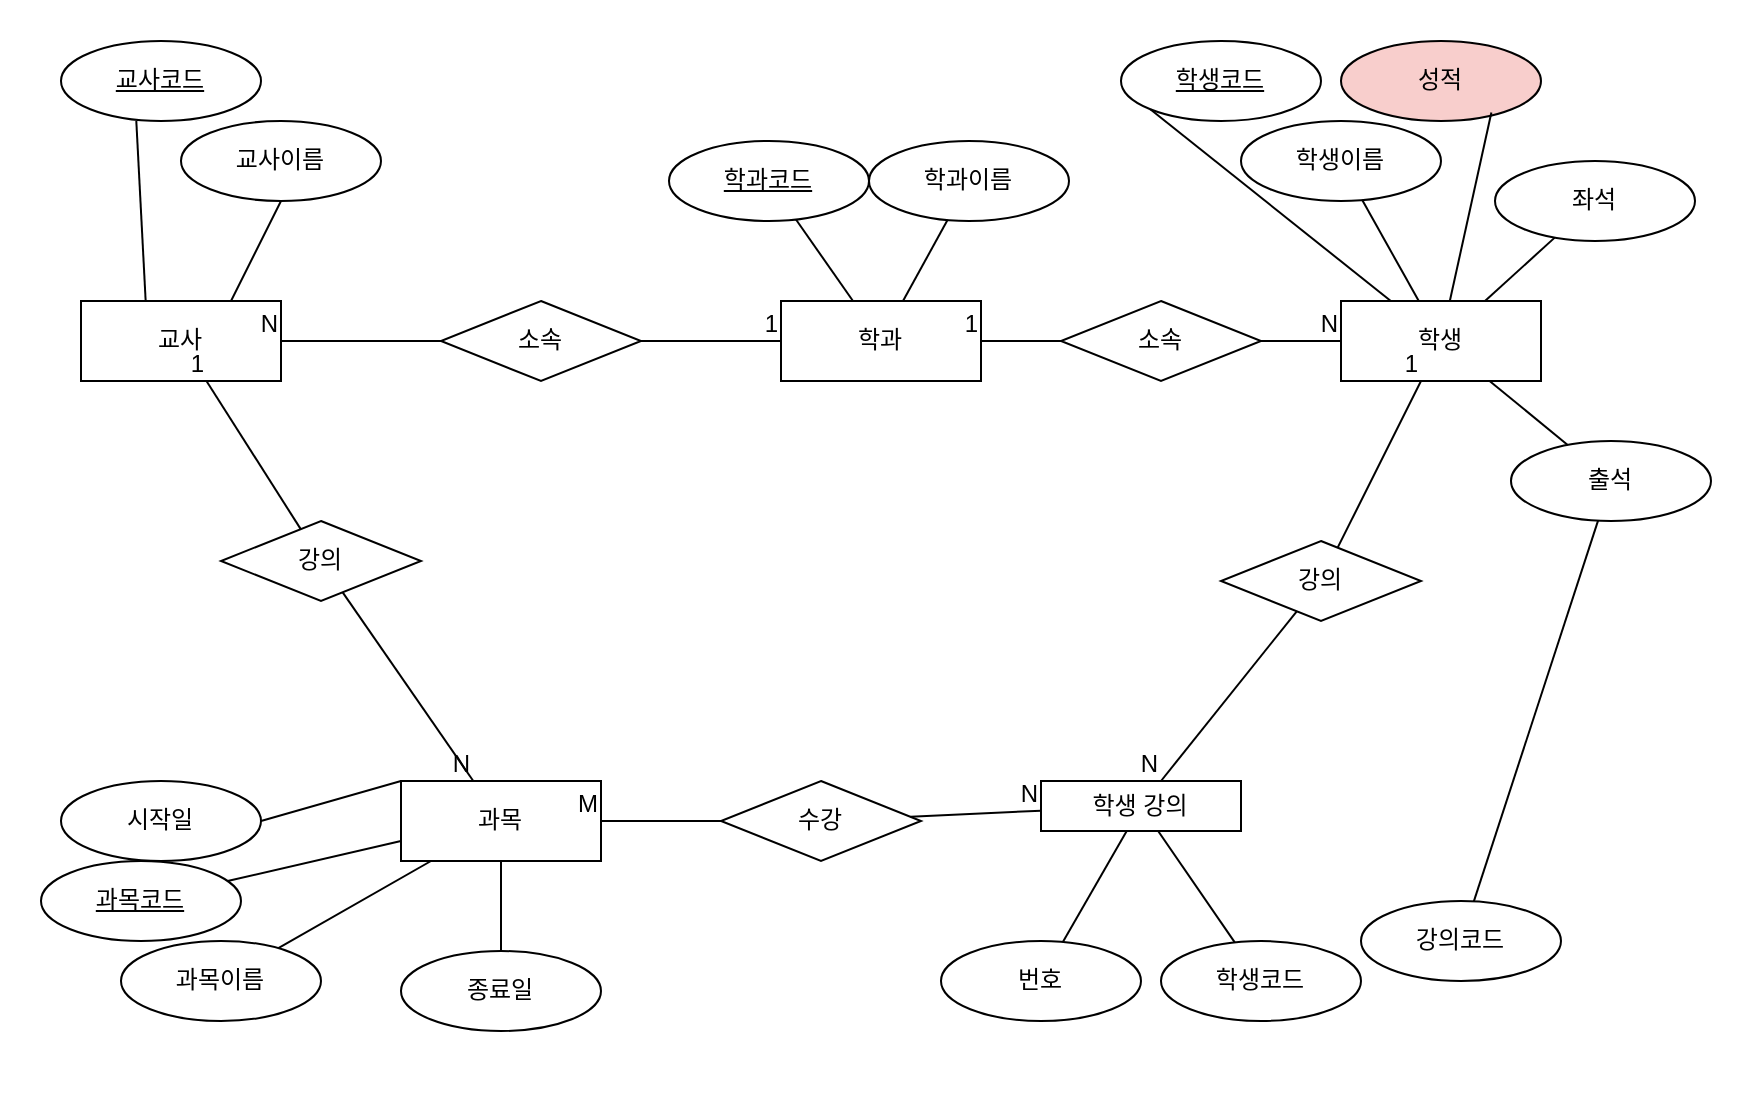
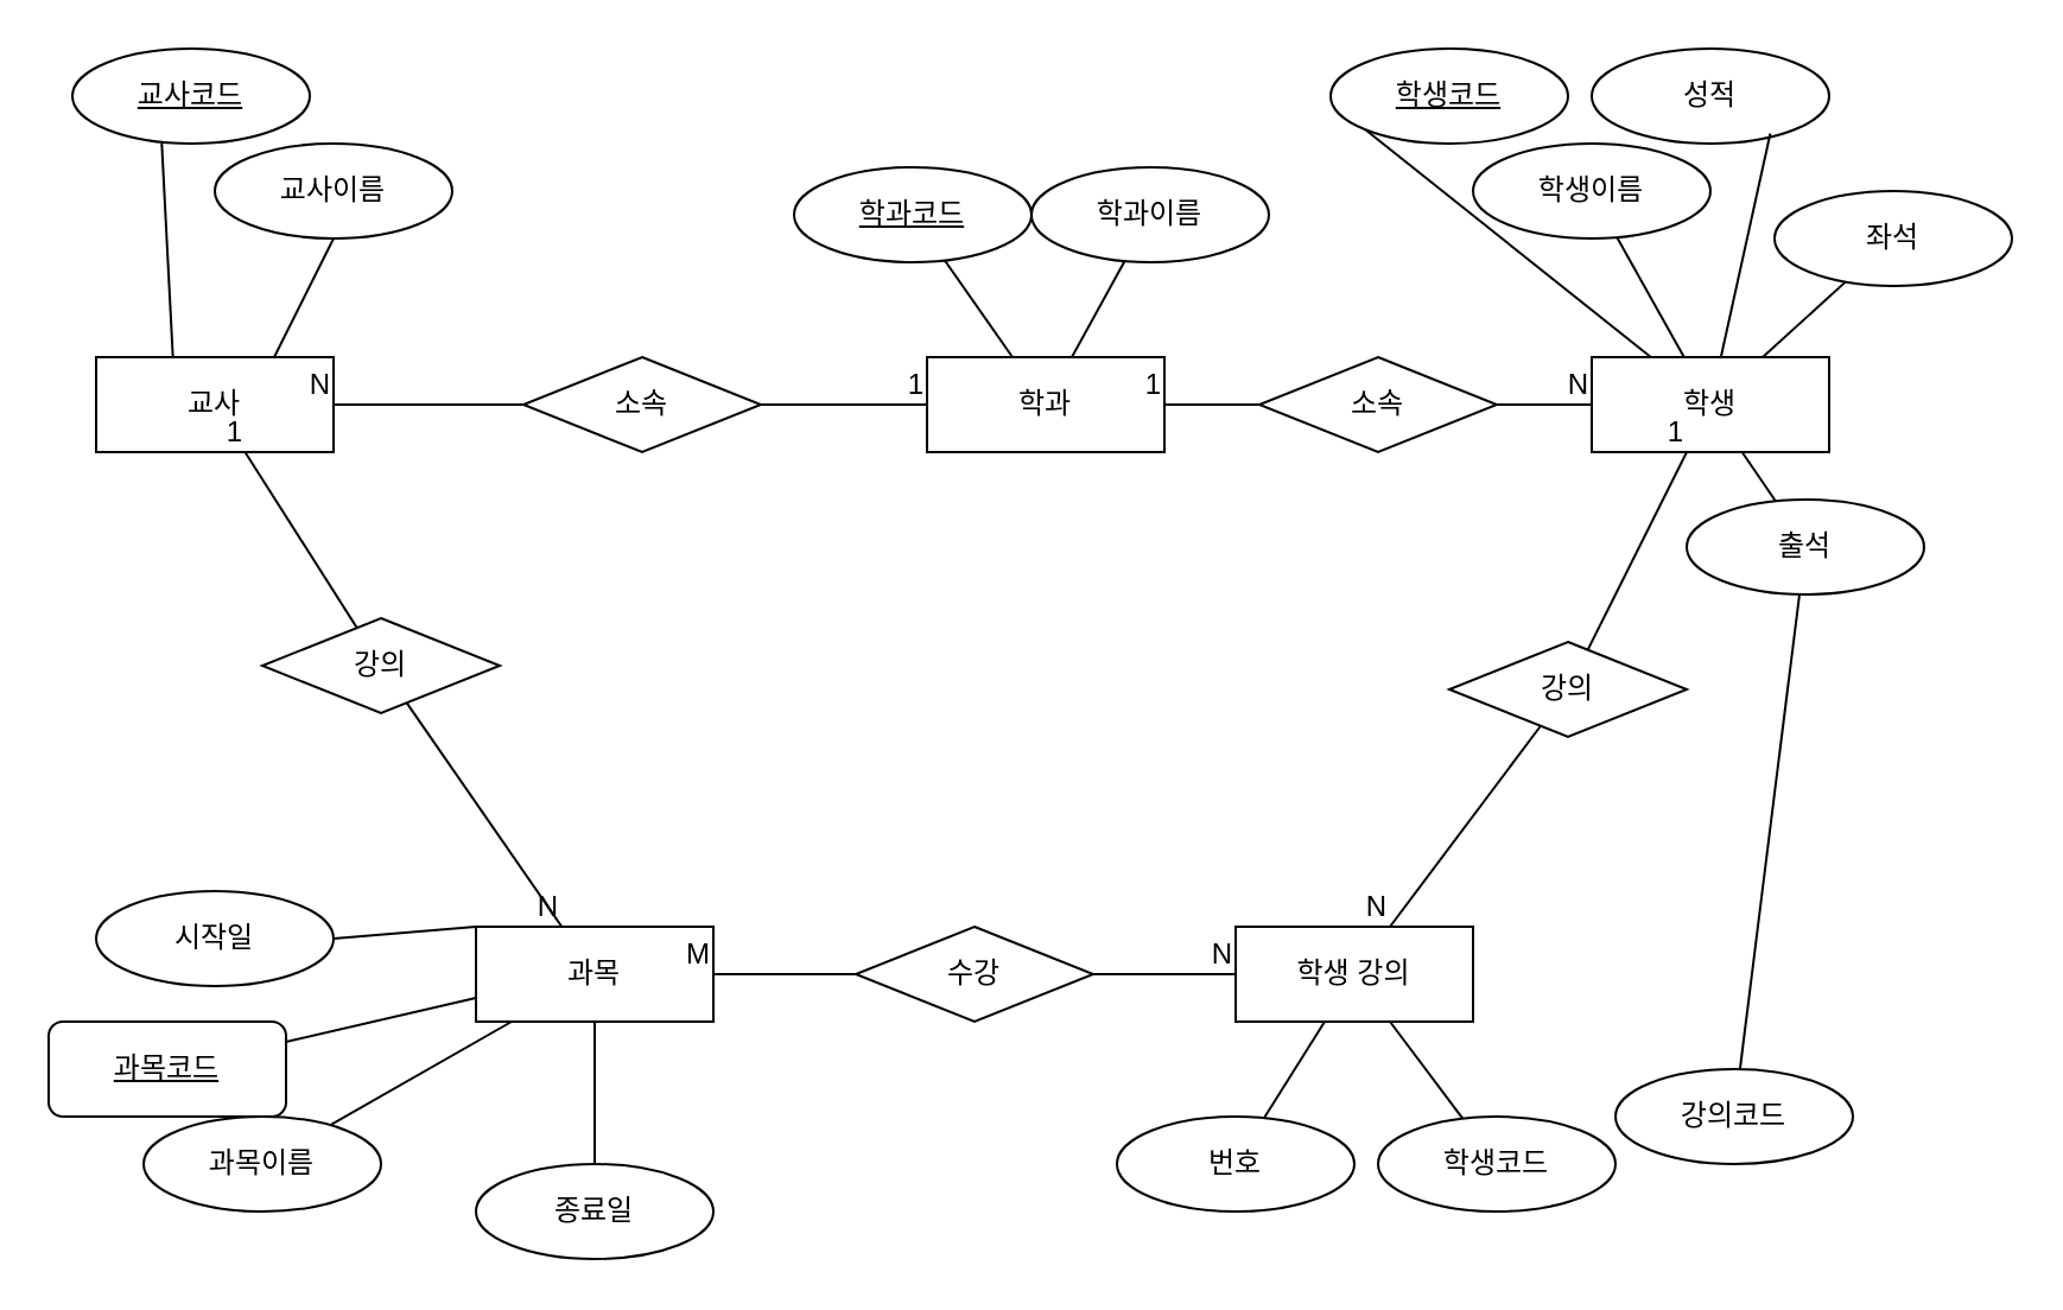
  <mxCell id="0" />
  <mxCell id="1" parent="0" />
  <mxCell id="2" value="학과" style="whiteSpace=wrap;html=1;align=center;" parent="1" vertex="1"><mxGeometry x="390" y="150" width="100" height="40" as="geometry" /></mxCell>
  <mxCell id="3" value="교사" style="whiteSpace=wrap;html=1;align=center;" parent="1" vertex="1"><mxGeometry x="40" y="150" width="100" height="40" as="geometry" /></mxCell>
- <mxCell id="4" value="학생 강의" style="whiteSpace=wrap;html=1;align=center;" parent="1" vertex="1"><mxGeometry x="520" y="390" width="100" height="25" as="geometry" /></mxCell>
+ <mxCell id="4" value="학생 강의" style="whiteSpace=wrap;html=1;align=center;" parent="1" vertex="1"><mxGeometry x="520" y="390" width="100" height="40" as="geometry" /></mxCell>
  <mxCell id="5" value="과목" style="whiteSpace=wrap;html=1;align=center;" parent="1" vertex="1"><mxGeometry x="200" y="390" width="100" height="40" as="geometry" /></mxCell>
  <mxCell id="6" value="학생" style="whiteSpace=wrap;html=1;align=center;" parent="1" vertex="1"><mxGeometry x="670" y="150" width="100" height="40" as="geometry" /></mxCell>
  <mxCell id="7" value="수강" style="shape=rhombus;perimeter=rhombusPerimeter;whiteSpace=wrap;html=1;align=center;" parent="1" vertex="1"><mxGeometry x="360" y="390" width="100" height="40" as="geometry" /></mxCell>
  <mxCell id="8" value="강의" style="shape=rhombus;perimeter=rhombusPerimeter;whiteSpace=wrap;html=1;align=center;" parent="1" vertex="1"><mxGeometry x="110" y="260" width="100" height="40" as="geometry" /></mxCell>
  <mxCell id="9" value="강의" style="shape=rhombus;perimeter=rhombusPerimeter;whiteSpace=wrap;html=1;align=center;" parent="1" vertex="1"><mxGeometry x="610" y="270" width="100" height="40" as="geometry" /></mxCell>
  <mxCell id="10" value="소속" style="shape=rhombus;perimeter=rhombusPerimeter;whiteSpace=wrap;html=1;align=center;" parent="1" vertex="1"><mxGeometry x="530" y="150" width="100" height="40" as="geometry" /></mxCell>
  <mxCell id="11" value="소속" style="shape=rhombus;perimeter=rhombusPerimeter;whiteSpace=wrap;html=1;align=center;" parent="1" vertex="1"><mxGeometry x="220" y="150" width="100" height="40" as="geometry" /></mxCell>
  <mxCell id="12" value="" style="endArrow=none;html=1;rounded=0;entryX=0;entryY=0.5;entryDx=0;entryDy=0;exitX=1;exitY=0.5;exitDx=0;exitDy=0;" parent="1" source="11" target="2" edge="1"><mxGeometry relative="1" as="geometry"><mxPoint x="290" y="240" as="sourcePoint" /><mxPoint x="450" y="240" as="targetPoint" /></mxGeometry></mxCell>
  <mxCell id="13" value="1" style="resizable=0;html=1;whiteSpace=wrap;align=right;verticalAlign=bottom;" parent="12" connectable="0" vertex="1"><mxGeometry x="1" relative="1" as="geometry" /></mxCell>
  <mxCell id="14" value="" style="endArrow=none;html=1;rounded=0;entryX=1;entryY=0.5;entryDx=0;entryDy=0;exitX=0;exitY=0.5;exitDx=0;exitDy=0;" parent="1" source="11" target="3" edge="1"><mxGeometry relative="1" as="geometry"><mxPoint x="330" y="280" as="sourcePoint" /><mxPoint x="490" y="280" as="targetPoint" /></mxGeometry></mxCell>
  <mxCell id="15" value="N" style="resizable=0;html=1;whiteSpace=wrap;align=right;verticalAlign=bottom;" parent="14" connectable="0" vertex="1"><mxGeometry x="1" relative="1" as="geometry" /></mxCell>
  <mxCell id="16" value="&lt;u&gt;교사코드&lt;/u&gt;" style="ellipse;whiteSpace=wrap;html=1;align=center;" parent="1" vertex="1"><mxGeometry x="30" y="20" width="100" height="40" as="geometry" /></mxCell>
  <mxCell id="17" value="교사이름" style="ellipse;whiteSpace=wrap;html=1;align=center;" parent="1" vertex="1"><mxGeometry x="90" y="60" width="100" height="40" as="geometry" /></mxCell>
- <mxCell id="18" value="&lt;u&gt;과목코드&lt;/u&gt;" style="ellipse;whiteSpace=wrap;html=1;align=center;" parent="1" vertex="1"><mxGeometry y="430" width="100" height="40" as="geometry" x="20" /></mxCell>
+ <mxCell id="18" value="&lt;u&gt;과목코드&lt;/u&gt;" style="whiteSpace=wrap;html=1;align=center;rounded=1;" parent="1" vertex="1"><mxGeometry y="430" width="100" height="40" as="geometry" x="20" /></mxCell>
  <mxCell id="19" value="과목이름" style="ellipse;whiteSpace=wrap;html=1;align=center;" parent="1" vertex="1"><mxGeometry x="60" y="470" width="100" height="40" as="geometry" /></mxCell>
- <mxCell id="20" value="종료일" style="ellipse;whiteSpace=wrap;html=1;align=center;" parent="1" vertex="1"><mxGeometry x="200" y="475" width="100" height="40" as="geometry" /></mxCell>
- <mxCell id="21" value="시작일" style="ellipse;whiteSpace=wrap;html=1;align=center;" parent="1" vertex="1"><mxGeometry x="30" y="390" width="100" height="40" as="geometry" /></mxCell>
+ <mxCell id="20" value="종료일" style="ellipse;whiteSpace=wrap;html=1;align=center;" parent="1" vertex="1"><mxGeometry x="200" y="490" width="100" height="40" as="geometry" /></mxCell>
+ <mxCell id="21" value="시작일" style="ellipse;whiteSpace=wrap;html=1;align=center;" parent="1" vertex="1"><mxGeometry x="40" y="375" width="100" height="40" as="geometry" /></mxCell>
  <mxCell id="22" value="번호" style="ellipse;whiteSpace=wrap;html=1;align=center;" parent="1" vertex="1"><mxGeometry x="470" y="470" width="100" height="40" as="geometry" /></mxCell>
  <mxCell id="23" value="학생코드" style="ellipse;whiteSpace=wrap;html=1;align=center;" parent="1" vertex="1"><mxGeometry x="580" y="470" width="100" height="40" as="geometry" /></mxCell>
  <mxCell id="24" value="강의코드" style="ellipse;whiteSpace=wrap;html=1;align=center;" parent="1" vertex="1"><mxGeometry x="680" y="450" width="100" height="40" as="geometry" /></mxCell>
  <mxCell id="25" value="&lt;u&gt;학과코드&lt;/u&gt;" style="ellipse;whiteSpace=wrap;html=1;align=center;" parent="1" vertex="1"><mxGeometry x="334" y="70" width="100" height="40" as="geometry" /></mxCell>
  <mxCell id="26" value="학과이름" style="ellipse;whiteSpace=wrap;html=1;align=center;" parent="1" vertex="1"><mxGeometry x="434" y="70" width="100" height="40" as="geometry" /></mxCell>
  <mxCell id="27" value="&lt;u&gt;학생코드&lt;/u&gt;" style="ellipse;whiteSpace=wrap;html=1;align=center;" parent="1" vertex="1"><mxGeometry x="560" y="20" width="100" height="40" as="geometry" /></mxCell>
  <mxCell id="28" value="학생이름" style="ellipse;whiteSpace=wrap;html=1;align=center;" parent="1" vertex="1"><mxGeometry x="620" y="60" width="100" height="40" as="geometry" /></mxCell>
- <mxCell id="29" value="성적" style="ellipse;whiteSpace=wrap;html=1;align=center;fillColor=#f8cecc;" parent="1" vertex="1"><mxGeometry x="670" y="20" width="100" height="40" as="geometry" /></mxCell>
- <mxCell id="30" value="출석" style="ellipse;whiteSpace=wrap;html=1;align=center;" parent="1" vertex="1"><mxGeometry x="755" y="220" width="100" height="40" as="geometry" /></mxCell>
+ <mxCell id="29" value="성적" style="ellipse;whiteSpace=wrap;html=1;align=center;" parent="1" vertex="1"><mxGeometry x="670" y="20" width="100" height="40" as="geometry" /></mxCell>
+ <mxCell id="30" value="출석" style="ellipse;whiteSpace=wrap;html=1;align=center;" parent="1" vertex="1"><mxGeometry x="710" y="210" width="100" height="40" as="geometry" /></mxCell>
  <mxCell id="31" value="" style="endArrow=none;html=1;rounded=0;exitX=0.75;exitY=0;exitDx=0;exitDy=0;entryX=0.5;entryY=1;entryDx=0;entryDy=0;" parent="1" source="3" target="17" edge="1"><mxGeometry relative="1" as="geometry"><mxPoint x="380" y="280" as="sourcePoint" /><mxPoint x="540" y="280" as="targetPoint" /></mxGeometry></mxCell>
  <mxCell id="32" value="" style="endArrow=none;html=1;rounded=0;exitX=0.372;exitY=0.074;exitDx=0;exitDy=0;exitPerimeter=0;entryX=0.425;entryY=1.065;entryDx=0;entryDy=0;entryPerimeter=0;" parent="1" edge="1"><mxGeometry relative="1" as="geometry"><mxPoint x="72.35" y="150.36" as="sourcePoint" /><mxPoint x="67.65" y="60" as="targetPoint" /></mxGeometry></mxCell>
  <mxCell id="33" value="" style="endArrow=none;html=1;rounded=0;exitX=0;exitY=0;exitDx=0;exitDy=0;entryX=1;entryY=0.5;entryDx=0;entryDy=0;" parent="1" source="5" target="21" edge="1"><mxGeometry relative="1" as="geometry"><mxPoint x="380" y="280" as="sourcePoint" /><mxPoint x="540" y="280" as="targetPoint" /></mxGeometry></mxCell>
  <mxCell id="34" value="" style="endArrow=none;html=1;rounded=0;exitX=0;exitY=0.75;exitDx=0;exitDy=0;" parent="1" source="5" target="18" edge="1"><mxGeometry relative="1" as="geometry"><mxPoint x="380" y="280" as="sourcePoint" /><mxPoint x="540" y="280" as="targetPoint" /></mxGeometry></mxCell>
  <mxCell id="35" value="" style="endArrow=none;html=1;rounded=0;" parent="1" source="5" target="19" edge="1"><mxGeometry relative="1" as="geometry"><mxPoint x="380" y="280" as="sourcePoint" /><mxPoint x="540" y="280" as="targetPoint" /></mxGeometry></mxCell>
  <mxCell id="36" value="" style="endArrow=none;html=1;rounded=0;" parent="1" source="5" target="20" edge="1"><mxGeometry relative="1" as="geometry"><mxPoint x="380" y="280" as="sourcePoint" /><mxPoint x="540" y="280" as="targetPoint" /></mxGeometry></mxCell>
  <mxCell id="37" value="" style="endArrow=none;html=1;rounded=0;" parent="1" source="22" target="4" edge="1"><mxGeometry relative="1" as="geometry"><mxPoint x="380" y="280" as="sourcePoint" /><mxPoint x="540" y="280" as="targetPoint" /></mxGeometry></mxCell>
  <mxCell id="38" value="" style="endArrow=none;html=1;rounded=0;" parent="1" source="23" target="4" edge="1"><mxGeometry relative="1" as="geometry"><mxPoint x="380" y="280" as="sourcePoint" /><mxPoint x="540" y="280" as="targetPoint" /></mxGeometry></mxCell>
  <mxCell id="39" value="" style="endArrow=none;html=1;rounded=0;" parent="1" source="24" target="30" edge="1"><mxGeometry relative="1" as="geometry"><mxPoint x="380" y="280" as="sourcePoint" /><mxPoint x="540" y="280" as="targetPoint" /></mxGeometry></mxCell>
  <mxCell id="40" value="" style="endArrow=none;html=1;rounded=0;exitX=0;exitY=1;exitDx=0;exitDy=0;" parent="1" source="27" target="6" edge="1"><mxGeometry relative="1" as="geometry"><mxPoint x="380" y="280" as="sourcePoint" /><mxPoint x="540" y="280" as="targetPoint" /></mxGeometry></mxCell>
  <mxCell id="41" value="" style="endArrow=none;html=1;rounded=0;" parent="1" source="28" target="6" edge="1"><mxGeometry relative="1" as="geometry"><mxPoint x="380" y="280" as="sourcePoint" /><mxPoint x="540" y="280" as="targetPoint" /></mxGeometry></mxCell>
  <mxCell id="42" value="" style="endArrow=none;html=1;rounded=0;exitX=0.752;exitY=0.894;exitDx=0;exitDy=0;exitPerimeter=0;" parent="1" source="29" target="6" edge="1"><mxGeometry relative="1" as="geometry"><mxPoint x="380" y="280" as="sourcePoint" /><mxPoint x="540" y="280" as="targetPoint" /></mxGeometry></mxCell>
  <mxCell id="43" value="" style="endArrow=none;html=1;rounded=0;" parent="1" source="30" target="6" edge="1"><mxGeometry relative="1" as="geometry"><mxPoint x="380" y="280" as="sourcePoint" /><mxPoint x="540" y="280" as="targetPoint" /></mxGeometry></mxCell>
  <mxCell id="44" value="" style="endArrow=none;html=1;rounded=0;" parent="1" source="2" target="25" edge="1"><mxGeometry relative="1" as="geometry"><mxPoint x="380" y="280" as="sourcePoint" /><mxPoint x="540" y="280" as="targetPoint" /></mxGeometry></mxCell>
  <mxCell id="45" value="" style="endArrow=none;html=1;rounded=0;" parent="1" source="2" target="26" edge="1"><mxGeometry relative="1" as="geometry"><mxPoint x="380" y="280" as="sourcePoint" /><mxPoint x="540" y="280" as="targetPoint" /></mxGeometry></mxCell>
  <mxCell id="46" value="" style="endArrow=none;html=1;rounded=0;" parent="1" source="8" target="3" edge="1"><mxGeometry relative="1" as="geometry"><mxPoint x="380" y="280" as="sourcePoint" /><mxPoint x="540" y="280" as="targetPoint" /></mxGeometry></mxCell>
  <mxCell id="47" value="1" style="resizable=0;html=1;whiteSpace=wrap;align=right;verticalAlign=bottom;" parent="46" connectable="0" vertex="1"><mxGeometry x="1" relative="1" as="geometry" /></mxCell>
  <mxCell id="48" value="" style="endArrow=none;html=1;rounded=0;" parent="1" source="8" target="5" edge="1"><mxGeometry relative="1" as="geometry"><mxPoint x="380" y="280" as="sourcePoint" /><mxPoint x="540" y="280" as="targetPoint" /></mxGeometry></mxCell>
  <mxCell id="49" value="N" style="resizable=0;html=1;whiteSpace=wrap;align=right;verticalAlign=bottom;" parent="48" connectable="0" vertex="1"><mxGeometry x="1" relative="1" as="geometry" /></mxCell>
  <mxCell id="50" value="" style="endArrow=none;html=1;rounded=0;" parent="1" source="7" target="4" edge="1"><mxGeometry relative="1" as="geometry"><mxPoint x="380" y="280" as="sourcePoint" /><mxPoint x="540" y="280" as="targetPoint" /></mxGeometry></mxCell>
  <mxCell id="51" value="N" style="resizable=0;html=1;whiteSpace=wrap;align=right;verticalAlign=bottom;" parent="50" connectable="0" vertex="1"><mxGeometry x="1" relative="1" as="geometry" /></mxCell>
  <mxCell id="52" value="" style="endArrow=none;html=1;rounded=0;exitX=0;exitY=0.5;exitDx=0;exitDy=0;" parent="1" source="7" target="5" edge="1"><mxGeometry relative="1" as="geometry"><mxPoint x="380" y="280" as="sourcePoint" /><mxPoint x="540" y="280" as="targetPoint" /></mxGeometry></mxCell>
  <mxCell id="53" value="M" style="resizable=0;html=1;whiteSpace=wrap;align=right;verticalAlign=bottom;" parent="52" connectable="0" vertex="1"><mxGeometry x="1" relative="1" as="geometry" /></mxCell>
  <mxCell id="54" value="" style="endArrow=none;html=1;rounded=0;" parent="1" source="9" target="6" edge="1"><mxGeometry relative="1" as="geometry"><mxPoint x="561.67" y="210" as="sourcePoint" /><mxPoint x="520.003" y="293.333" as="targetPoint" /></mxGeometry></mxCell>
  <mxCell id="55" value="1" style="resizable=0;html=1;whiteSpace=wrap;align=right;verticalAlign=bottom;" parent="54" connectable="0" vertex="1"><mxGeometry x="1" relative="1" as="geometry" /></mxCell>
  <mxCell id="56" value="" style="endArrow=none;html=1;rounded=0;" parent="1" source="9" target="4" edge="1"><mxGeometry relative="1" as="geometry"><mxPoint x="380" y="280" as="sourcePoint" /><mxPoint x="540" y="280" as="targetPoint" /></mxGeometry></mxCell>
  <mxCell id="57" value="N" style="resizable=0;html=1;whiteSpace=wrap;align=right;verticalAlign=bottom;" parent="56" connectable="0" vertex="1"><mxGeometry x="1" relative="1" as="geometry" /></mxCell>
  <mxCell id="58" value="" style="endArrow=none;html=1;rounded=0;" parent="1" source="10" target="2" edge="1"><mxGeometry relative="1" as="geometry"><mxPoint x="380" y="280" as="sourcePoint" /><mxPoint x="540" y="280" as="targetPoint" /></mxGeometry></mxCell>
  <mxCell id="59" value="1" style="resizable=0;html=1;whiteSpace=wrap;align=right;verticalAlign=bottom;" parent="58" connectable="0" vertex="1"><mxGeometry x="1" relative="1" as="geometry" /></mxCell>
  <mxCell id="60" value="" style="endArrow=none;html=1;rounded=0;" parent="1" source="10" target="6" edge="1"><mxGeometry relative="1" as="geometry"><mxPoint x="380" y="280" as="sourcePoint" /><mxPoint x="540" y="280" as="targetPoint" /></mxGeometry></mxCell>
  <mxCell id="61" value="N" style="resizable=0;html=1;whiteSpace=wrap;align=right;verticalAlign=bottom;" parent="60" connectable="0" vertex="1"><mxGeometry x="1" relative="1" as="geometry" /></mxCell>
  <mxCell id="62" value="좌석" style="ellipse;whiteSpace=wrap;html=1;align=center;" parent="1" vertex="1"><mxGeometry x="747" y="80" width="100" height="40" as="geometry" /></mxCell>
  <mxCell id="63" value="" style="endArrow=none;html=1;rounded=0;" parent="1" source="62" target="6" edge="1"><mxGeometry relative="1" as="geometry"><mxPoint x="980" y="290" as="sourcePoint" /><mxPoint x="1140" y="290" as="targetPoint" /></mxGeometry></mxCell>
